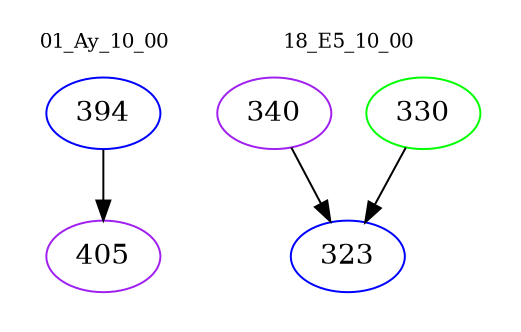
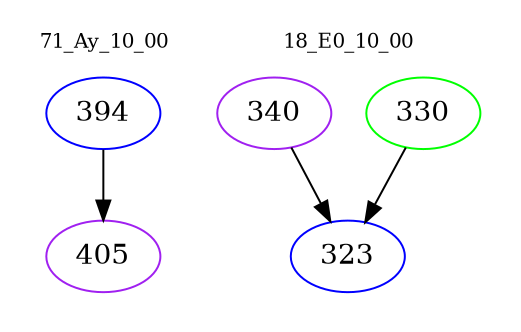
  digraph {
    node [color=blue]
    edge [color=black]
    n1 [label=394]
    n2 [color=purple label=405]
    n3 [color=green label=330]
    n4 [label=323]
    n5 [color=purple label=340]
    subgraph cluster_1 {
      color=white
      fontsize=10
-     label="01_Ay_10_00"
+     label="71_Ay_10_00"
      n1
      n2
    }
    subgraph cluster_2 {
      color=white
      fontsize=10
-     label="18_E5_10_00"
+     label="18_E0_10_00"
      n3
      n4
      n5
    }
    n1 -> n2
    n3 -> n4
    n5 -> n4
  }
